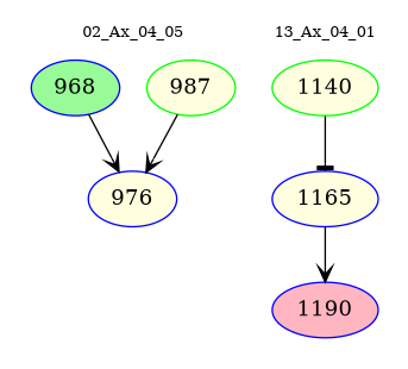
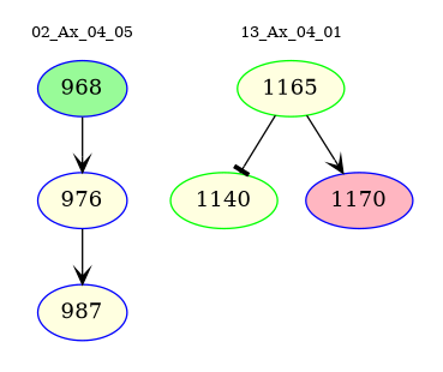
  digraph {
    node [color=blue fillcolor=lightyellow style=filled]
    edge [arrowhead=vee color=black]
-   n1 [color=green label=987]
+   n1 [label=987]
    n2 [label=976]
    n3 [fillcolor=palegreen label=968]
    n4 [color=green label=1140]
-   n5 [label=1165]
-   n6 [fillcolor=lightpink label=1190]
+   n5 [color=green label=1165]
+   n6 [fillcolor=lightpink label=1170]
    subgraph cluster_1 {
      color=white
      fontsize=10
      label="02_Ax_04_05"
      n1
      n2
      n3
    }
    subgraph cluster_2 {
      color=white
      fontsize=10
      label="13_Ax_04_01"
      n4
      n5
      n6
    }
-   n1 -> n2
+   n2 -> n1
    n3 -> n2
-   n4 -> n5 [arrowhead=tee]
+   n5 -> n4 [arrowhead=tee]
    n5 -> n6
  }
